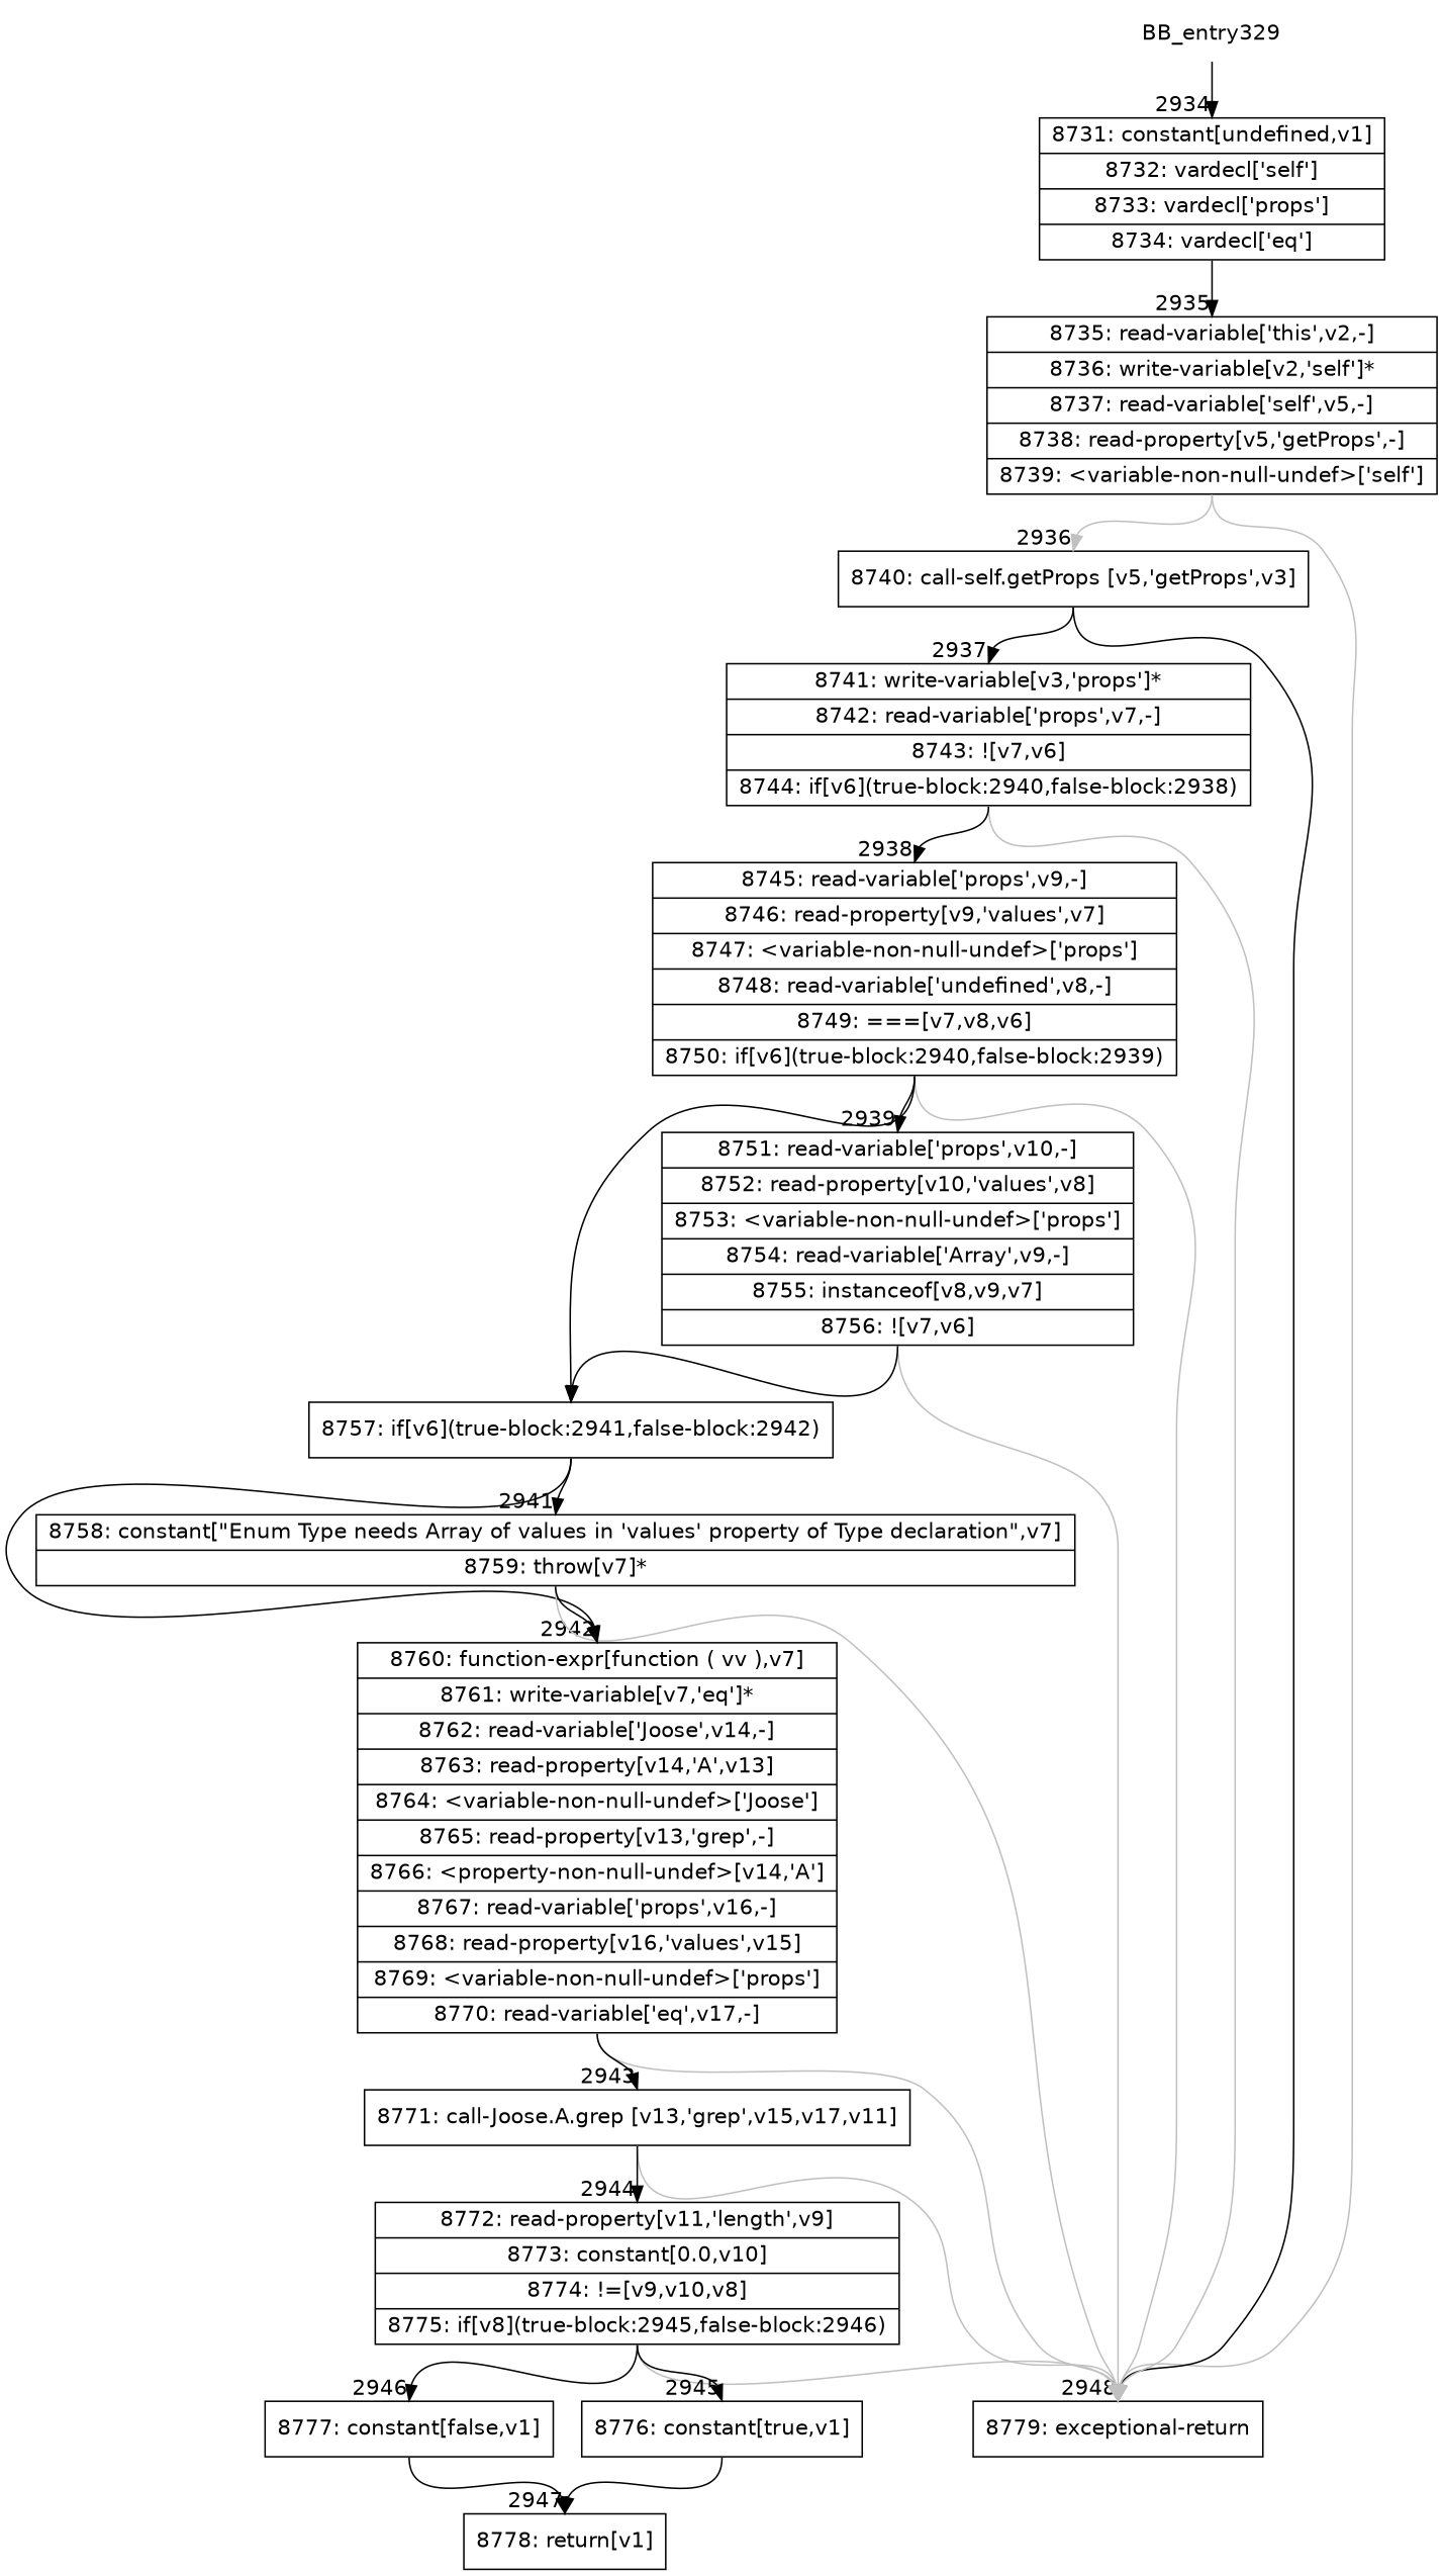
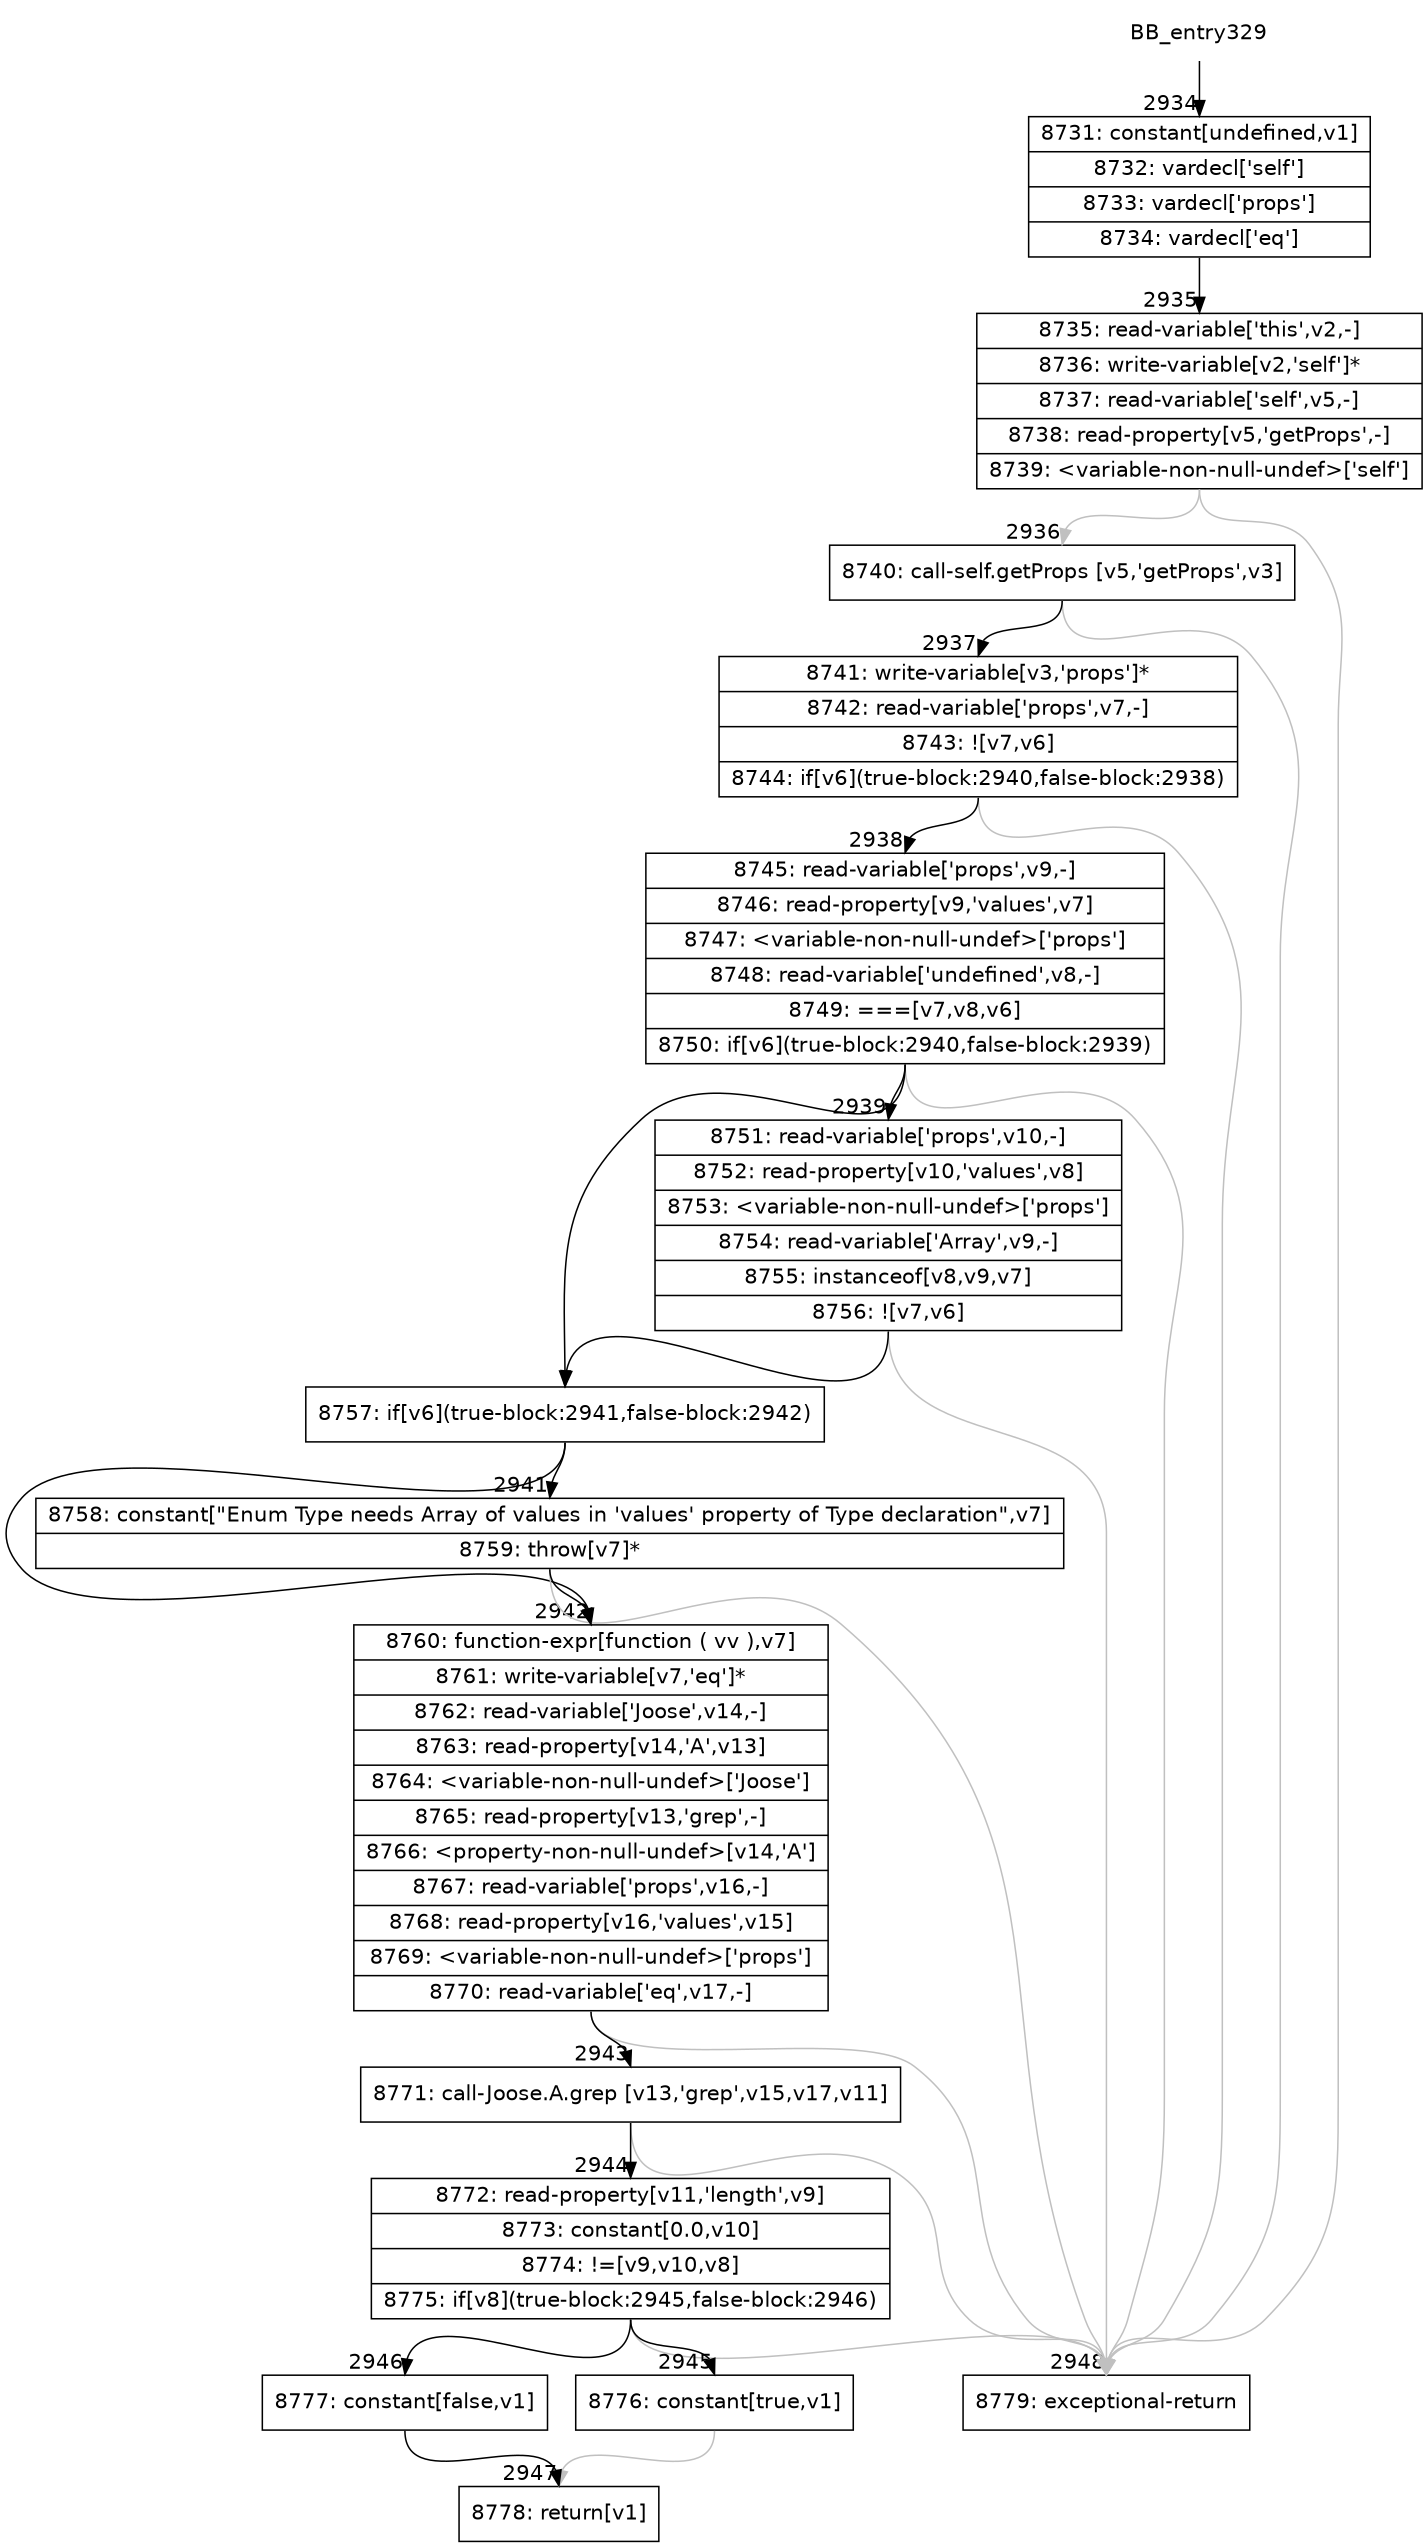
  digraph {
    fontname="DejaVu Sans"
    rankdir=TD
    node [fontname="DejaVu Sans" shape=record]
    edge [fontname="DejaVu Sans" headport=n tailport=s]
    n1 [label=BB_entry329 shape=none]
    n2 [label="{8731: constant[undefined,v1]|8732: vardecl['self']|8733: vardecl['props']|8734: vardecl['eq']}"]
    n3 [label="{8735: read-variable['this',v2,-]|8736: write-variable[v2,'self']*|8737: read-variable['self',v5,-]|8738: read-property[v5,'getProps',-]|8739: \<variable-non-null-undef\>['self']}"]
    n4 [label="{8740: call-self.getProps [v5,'getProps',v3]}"]
    n5 [label="{8779: exceptional-return}"]
    n6 [label="{8741: write-variable[v3,'props']*|8742: read-variable['props',v7,-]|8743: ![v7,v6]|8744: if[v6](true-block:2940,false-block:2938)}"]
    n7 [label="{8745: read-variable['props',v9,-]|8746: read-property[v9,'values',v7]|8747: \<variable-non-null-undef\>['props']|8748: read-variable['undefined',v8,-]|8749: ===[v7,v8,v6]|8750: if[v6](true-block:2940,false-block:2939)}"]
    n8 [label="{8757: if[v6](true-block:2941,false-block:2942)}"]
    n9 [label="{8758: constant[\"Enum Type needs Array of values in 'values' property of Type declaration\",v7]|8759: throw[v7]*}"]
    n10 [label="{8760: function-expr[function ( vv ),v7]|8761: write-variable[v7,'eq']*|8762: read-variable['Joose',v14,-]|8763: read-property[v14,'A',v13]|8764: \<variable-non-null-undef\>['Joose']|8765: read-property[v13,'grep',-]|8766: \<property-non-null-undef\>[v14,'A']|8767: read-variable['props',v16,-]|8768: read-property[v16,'values',v15]|8769: \<variable-non-null-undef\>['props']|8770: read-variable['eq',v17,-]}"]
    n11 [label="{8751: read-variable['props',v10,-]|8752: read-property[v10,'values',v8]|8753: \<variable-non-null-undef\>['props']|8754: read-variable['Array',v9,-]|8755: instanceof[v8,v9,v7]|8756: ![v7,v6]}"]
    n12 [label="{8771: call-Joose.A.grep [v13,'grep',v15,v17,v11]}"]
    n13 [label="{8772: read-property[v11,'length',v9]|8773: constant[0.0,v10]|8774: !=[v9,v10,v8]|8775: if[v8](true-block:2945,false-block:2946)}"]
    n14 [label="{8776: constant[true,v1]}"]
    n15 [label="{8777: constant[false,v1]}"]
    n16 [label="{8778: return[v1]}"]
    n1 -> n2 [headlabel="    2934"]
    n2 -> n3 [headlabel="      2935"]
    n3 -> n4 [color=gray headlabel="      2936"]
    n3 -> n5 [color=gray headlabel="      2948"]
-   n4 -> n5 [color=black]
+   n4 -> n5 [color=gray]
    n4 -> n6 [headlabel="      2937"]
    n6 -> n5 [color=gray]
    n6 -> n7 [headlabel="      2938"]
    n7 -> n5 [color=gray]
    n7 -> n8
    n7 -> n11 [headlabel="      2939"]
    n8 -> n9 [headlabel="      2941"]
    n8 -> n10 [headlabel="      2942"]
    n9 -> n5 [color=gray]
    n9 -> n10
    n10 -> n5 [color=gray]
    n10 -> n12 [headlabel="      2943"]
    n11 -> n5 [color=gray]
    n11 -> n8
    n12 -> n5 [color=gray]
    n12 -> n13 [headlabel="      2944"]
    n13 -> n5 [color=gray]
    n13 -> n14 [headlabel="      2945"]
    n13 -> n15 [headlabel="      2946"]
-   n14 -> n16 [headlabel="      2947"]
+   n14 -> n16 [headlabel="      2947" color=gray]
    n15 -> n16
  }
